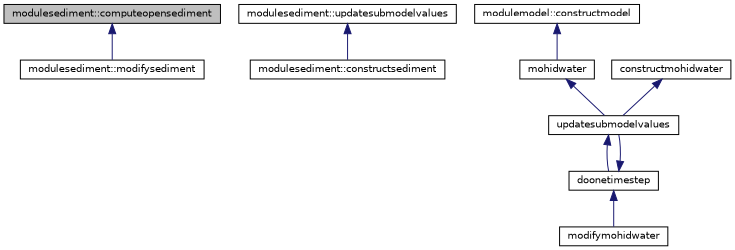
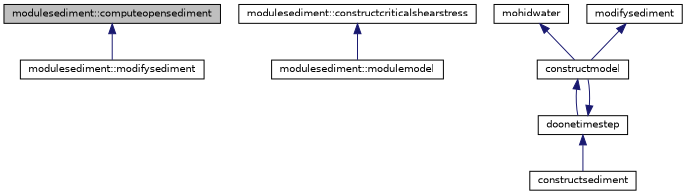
  digraph {
    rankdir=TB
    node [color=black fillcolor=white fontname=Helvetica fontsize=10 shape=record style=filled]
    edge [color=midnightblue dir=back fontname=Helvetica fontsize=10 labelfontname=Helvetica labelfontsize=10 style=solid]
    n1 [fillcolor=grey75 fontcolor=black height=0.2 label="modulesediment::computeopensediment" width=0.4]
    n2 [height=0.2 label="modulesediment::modifysediment" width=0.4]
-   n3 [height=0.2 label="modulesediment::updatesubmodelvalues" width=0.4]
-   n4 [height=0.2 label="modulesediment::constructsediment" width=0.4]
-   n5 [height=0.2 label="modulemodel::constructmodel" width=0.4]
+   n3 [height=0.2 label="modulesediment::constructcriticalshearstress" width=0.4]
+   n4 [height=0.2 label="modulesediment::modulemodel" width=0.4]
    n6 [height=0.2 label=mohidwater width=0.4]
-   n7 [height=0.2 label=constructmohidwater width=0.4]
-   n8 [height=0.2 label=updatesubmodelvalues width=0.4]
+   n7 [height=0.2 label=modifysediment width=0.4]
+   n8 [height=0.2 label=constructmodel width=0.4]
    n9 [height=0.2 label=doonetimestep width=0.4]
-   n10 [height=0.2 label=modifymohidwater width=0.4]
+   n10 [height=0.2 label=constructsediment width=0.4]
    n1 -> n2
    n3 -> n4
-   n5 -> n6
    n6 -> n8
    n7 -> n8
    n8 -> n9
    n9 -> n8
    n9 -> n10
  }
